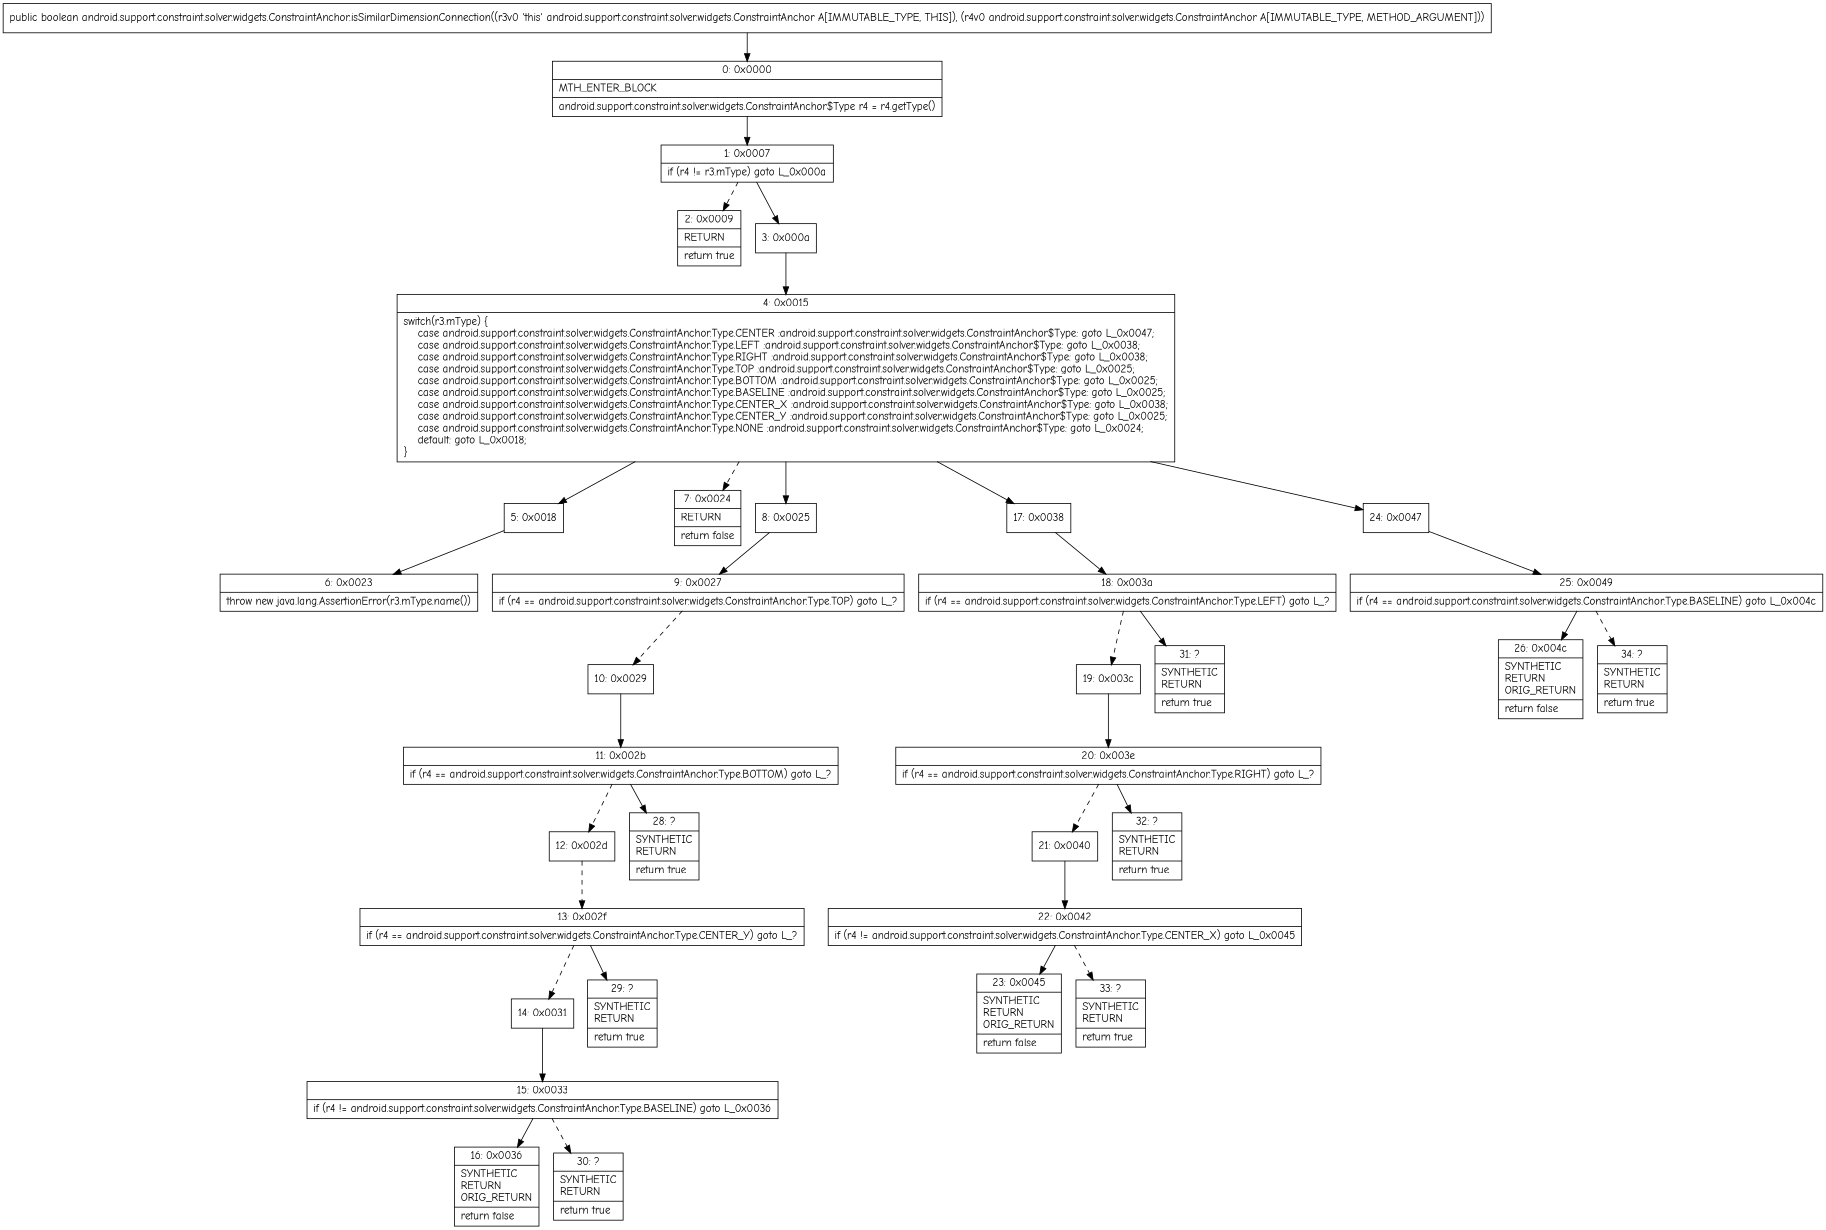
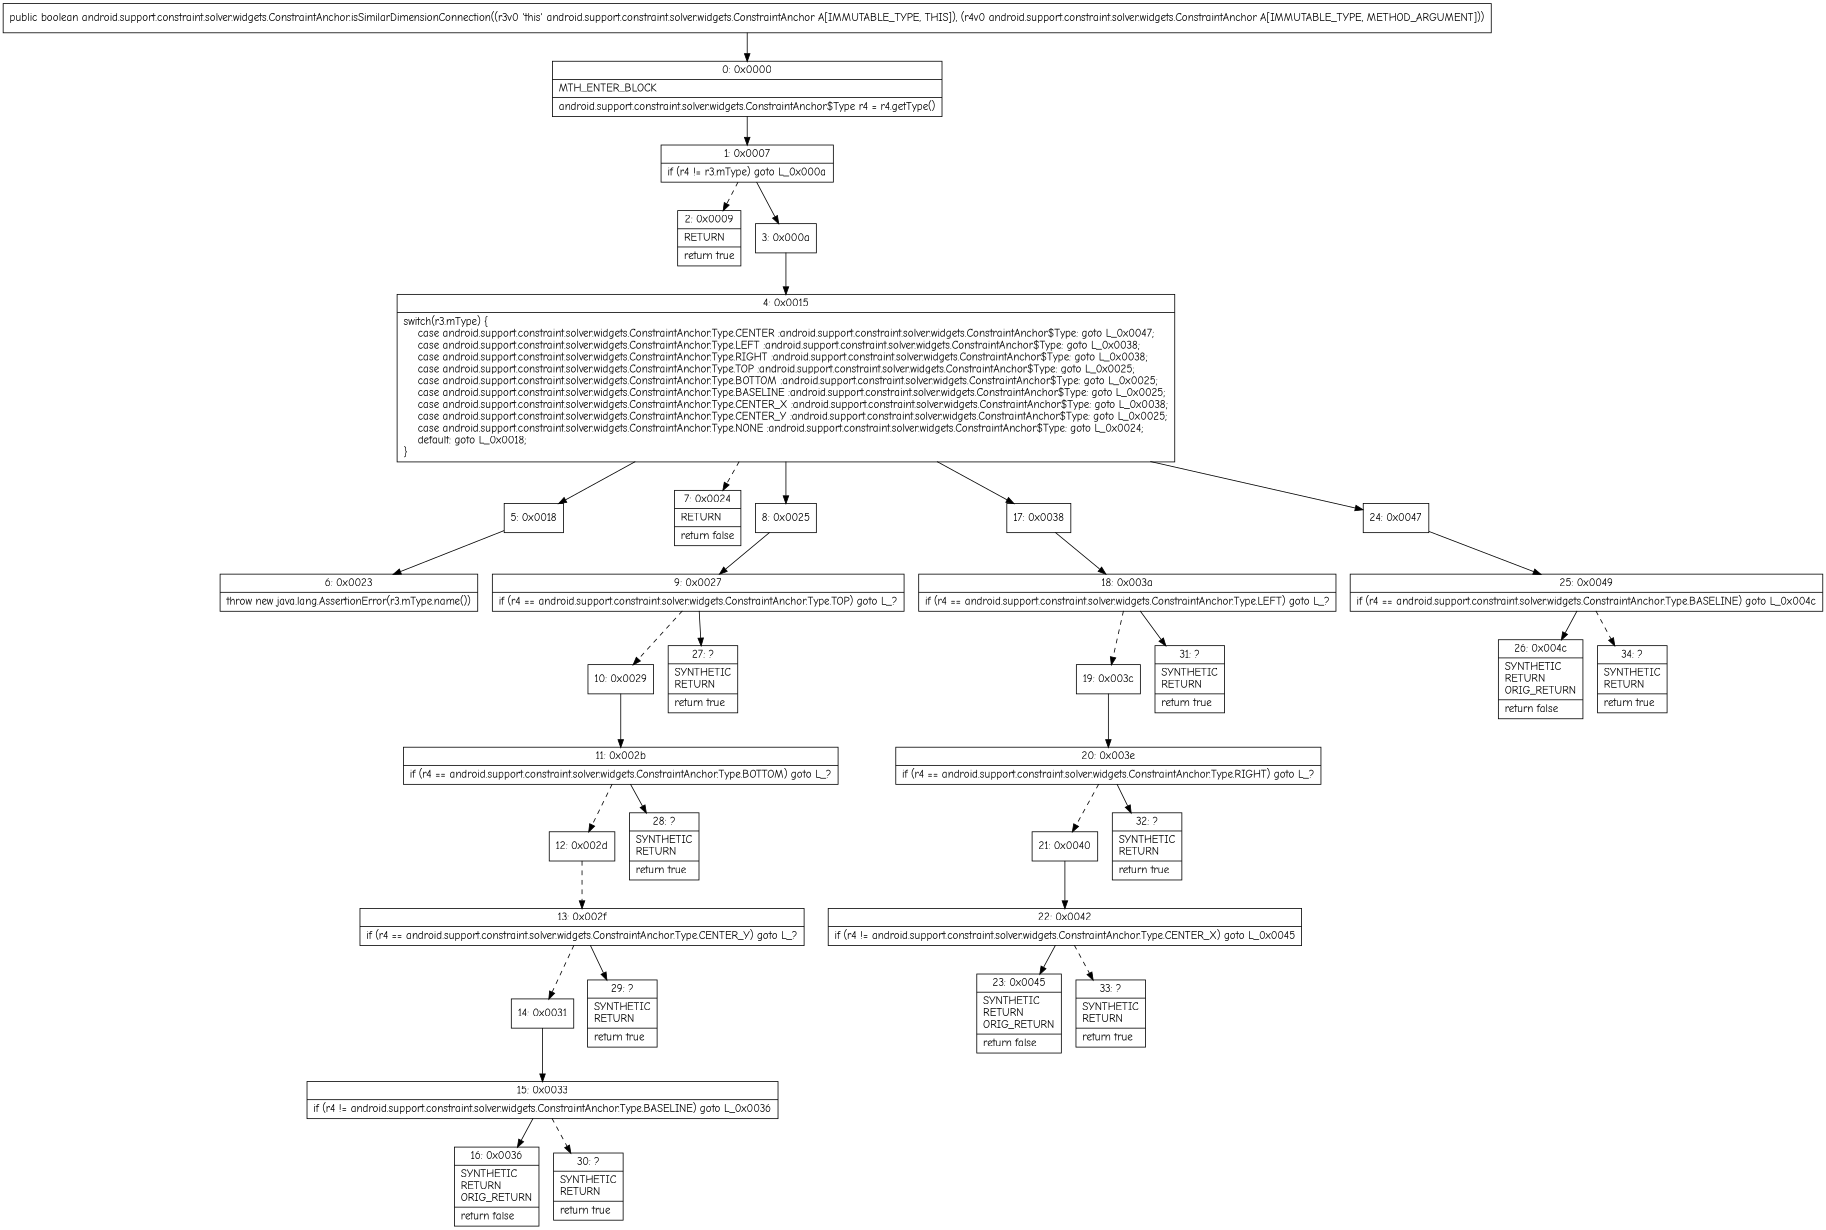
  digraph {
    fontname="Comic Neue"
    node [fontname="Comic Neue" shape=record]
    edge [fontname="Comic Neue"]
    n1 [label="{0\:\ 0x0000|MTH_ENTER_BLOCK\l|android.support.constraint.solver.widgets.ConstraintAnchor$Type r4 = r4.getType()\l}"]
    n2 [label="{1\:\ 0x0007|if (r4 != r3.mType) goto L_0x000a\l}"]
    n3 [label="{2\:\ 0x0009|RETURN\l|return true\l}"]
    n4 [label="{3\:\ 0x000a}"]
    n5 [label="{4\:\ 0x0015|switch(r3.mType) \{\l    case android.support.constraint.solver.widgets.ConstraintAnchor.Type.CENTER :android.support.constraint.solver.widgets.ConstraintAnchor$Type: goto L_0x0047;\l    case android.support.constraint.solver.widgets.ConstraintAnchor.Type.LEFT :android.support.constraint.solver.widgets.ConstraintAnchor$Type: goto L_0x0038;\l    case android.support.constraint.solver.widgets.ConstraintAnchor.Type.RIGHT :android.support.constraint.solver.widgets.ConstraintAnchor$Type: goto L_0x0038;\l    case android.support.constraint.solver.widgets.ConstraintAnchor.Type.TOP :android.support.constraint.solver.widgets.ConstraintAnchor$Type: goto L_0x0025;\l    case android.support.constraint.solver.widgets.ConstraintAnchor.Type.BOTTOM :android.support.constraint.solver.widgets.ConstraintAnchor$Type: goto L_0x0025;\l    case android.support.constraint.solver.widgets.ConstraintAnchor.Type.BASELINE :android.support.constraint.solver.widgets.ConstraintAnchor$Type: goto L_0x0025;\l    case android.support.constraint.solver.widgets.ConstraintAnchor.Type.CENTER_X :android.support.constraint.solver.widgets.ConstraintAnchor$Type: goto L_0x0038;\l    case android.support.constraint.solver.widgets.ConstraintAnchor.Type.CENTER_Y :android.support.constraint.solver.widgets.ConstraintAnchor$Type: goto L_0x0025;\l    case android.support.constraint.solver.widgets.ConstraintAnchor.Type.NONE :android.support.constraint.solver.widgets.ConstraintAnchor$Type: goto L_0x0024;\l    default: goto L_0x0018;\l\}\l}"]
    n6 [label="{5\:\ 0x0018}"]
    n7 [label="{7\:\ 0x0024|RETURN\l|return false\l}"]
    n8 [label="{8\:\ 0x0025}"]
    n9 [label="{17\:\ 0x0038}"]
    n10 [label="{24\:\ 0x0047}"]
    n11 [label="{6\:\ 0x0023|throw new java.lang.AssertionError(r3.mType.name())\l}"]
    n12 [label="{9\:\ 0x0027|if (r4 == android.support.constraint.solver.widgets.ConstraintAnchor.Type.TOP) goto L_?\l}"]
    n13 [label="{18\:\ 0x003a|if (r4 == android.support.constraint.solver.widgets.ConstraintAnchor.Type.LEFT) goto L_?\l}"]
    n14 [label="{25\:\ 0x0049|if (r4 == android.support.constraint.solver.widgets.ConstraintAnchor.Type.BASELINE) goto L_0x004c\l}"]
    n15 [label="{10\:\ 0x0029}"]
+   n16 [label="{27\:\ ?|SYNTHETIC\lRETURN\l|return true\l}"]
    n17 [label="{11\:\ 0x002b|if (r4 == android.support.constraint.solver.widgets.ConstraintAnchor.Type.BOTTOM) goto L_?\l}"]
    n18 [label="{12\:\ 0x002d}"]
    n19 [label="{28\:\ ?|SYNTHETIC\lRETURN\l|return true\l}"]
    n20 [label="{13\:\ 0x002f|if (r4 == android.support.constraint.solver.widgets.ConstraintAnchor.Type.CENTER_Y) goto L_?\l}"]
    n21 [label="{14\:\ 0x0031}"]
    n22 [label="{29\:\ ?|SYNTHETIC\lRETURN\l|return true\l}"]
    n23 [label="{15\:\ 0x0033|if (r4 != android.support.constraint.solver.widgets.ConstraintAnchor.Type.BASELINE) goto L_0x0036\l}"]
    n24 [label="{16\:\ 0x0036|SYNTHETIC\lRETURN\lORIG_RETURN\l|return false\l}"]
    n25 [label="{30\:\ ?|SYNTHETIC\lRETURN\l|return true\l}"]
    n26 [label="{19\:\ 0x003c}"]
    n27 [label="{31\:\ ?|SYNTHETIC\lRETURN\l|return true\l}"]
    n28 [label="{20\:\ 0x003e|if (r4 == android.support.constraint.solver.widgets.ConstraintAnchor.Type.RIGHT) goto L_?\l}"]
    n29 [label="{21\:\ 0x0040}"]
    n30 [label="{32\:\ ?|SYNTHETIC\lRETURN\l|return true\l}"]
    n31 [label="{22\:\ 0x0042|if (r4 != android.support.constraint.solver.widgets.ConstraintAnchor.Type.CENTER_X) goto L_0x0045\l}"]
    n32 [label="{23\:\ 0x0045|SYNTHETIC\lRETURN\lORIG_RETURN\l|return false\l}"]
    n33 [label="{33\:\ ?|SYNTHETIC\lRETURN\l|return true\l}"]
    n34 [label="{26\:\ 0x004c|SYNTHETIC\lRETURN\lORIG_RETURN\l|return false\l}"]
    n35 [label="{34\:\ ?|SYNTHETIC\lRETURN\l|return true\l}"]
    n36 [label="{public boolean android.support.constraint.solver.widgets.ConstraintAnchor.isSimilarDimensionConnection((r3v0 'this' android.support.constraint.solver.widgets.ConstraintAnchor A[IMMUTABLE_TYPE, THIS]), (r4v0 android.support.constraint.solver.widgets.ConstraintAnchor A[IMMUTABLE_TYPE, METHOD_ARGUMENT])) }"]
    n1 -> n2
    n2 -> n3 [style=dashed]
    n2 -> n4
    n4 -> n5
    n5 -> n6
    n5 -> n7 [style=dashed]
    n5 -> n8
    n5 -> n9
    n5 -> n10
    n6 -> n11
    n8 -> n12
    n9 -> n13
    n10 -> n14
    n12 -> n15 [style=dashed]
+   n12 -> n16
    n13 -> n26 [style=dashed]
    n13 -> n27
    n14 -> n34
    n14 -> n35 [style=dashed]
    n15 -> n17
    n17 -> n18 [style=dashed]
    n17 -> n19
    n18 -> n20 [style=dashed]
    n20 -> n21 [style=dashed]
    n20 -> n22
    n21 -> n23
    n23 -> n24
    n23 -> n25 [style=dashed]
    n26 -> n28
    n28 -> n29 [style=dashed]
    n28 -> n30
    n29 -> n31
    n31 -> n32
    n31 -> n33 [style=dashed]
    n36 -> n1
  }
